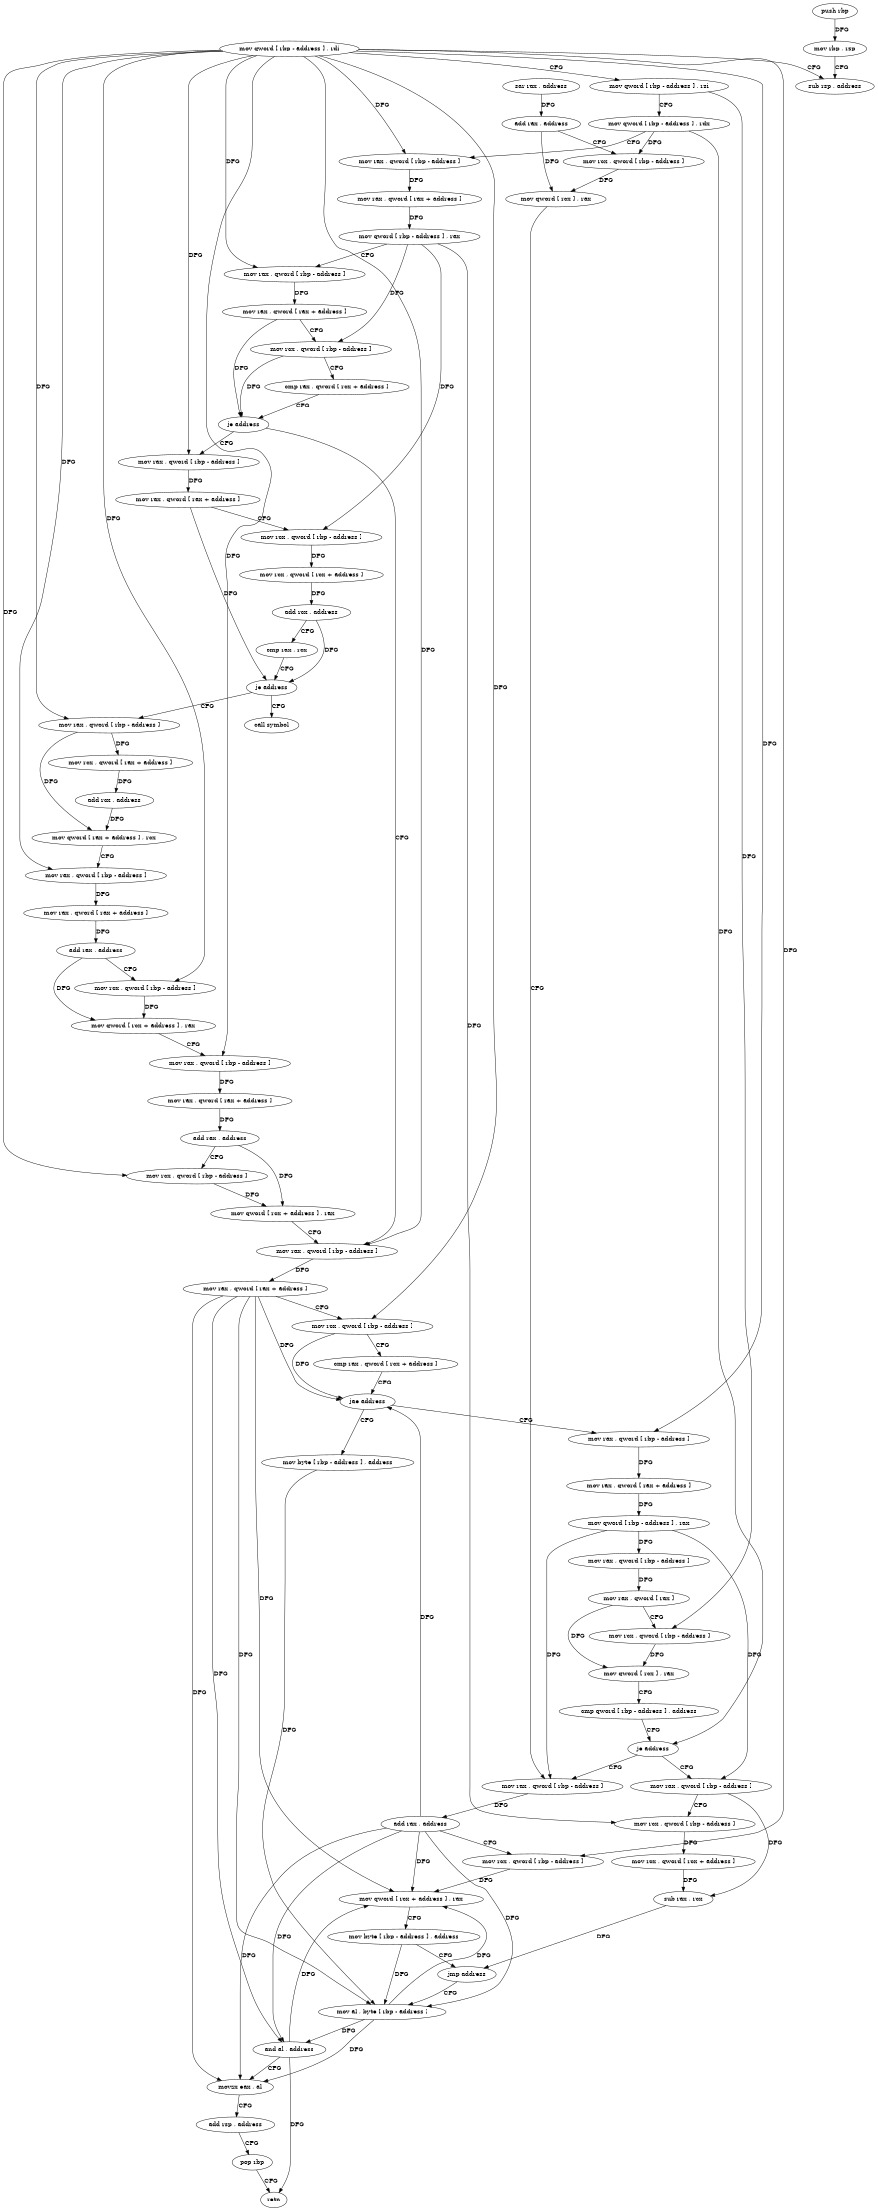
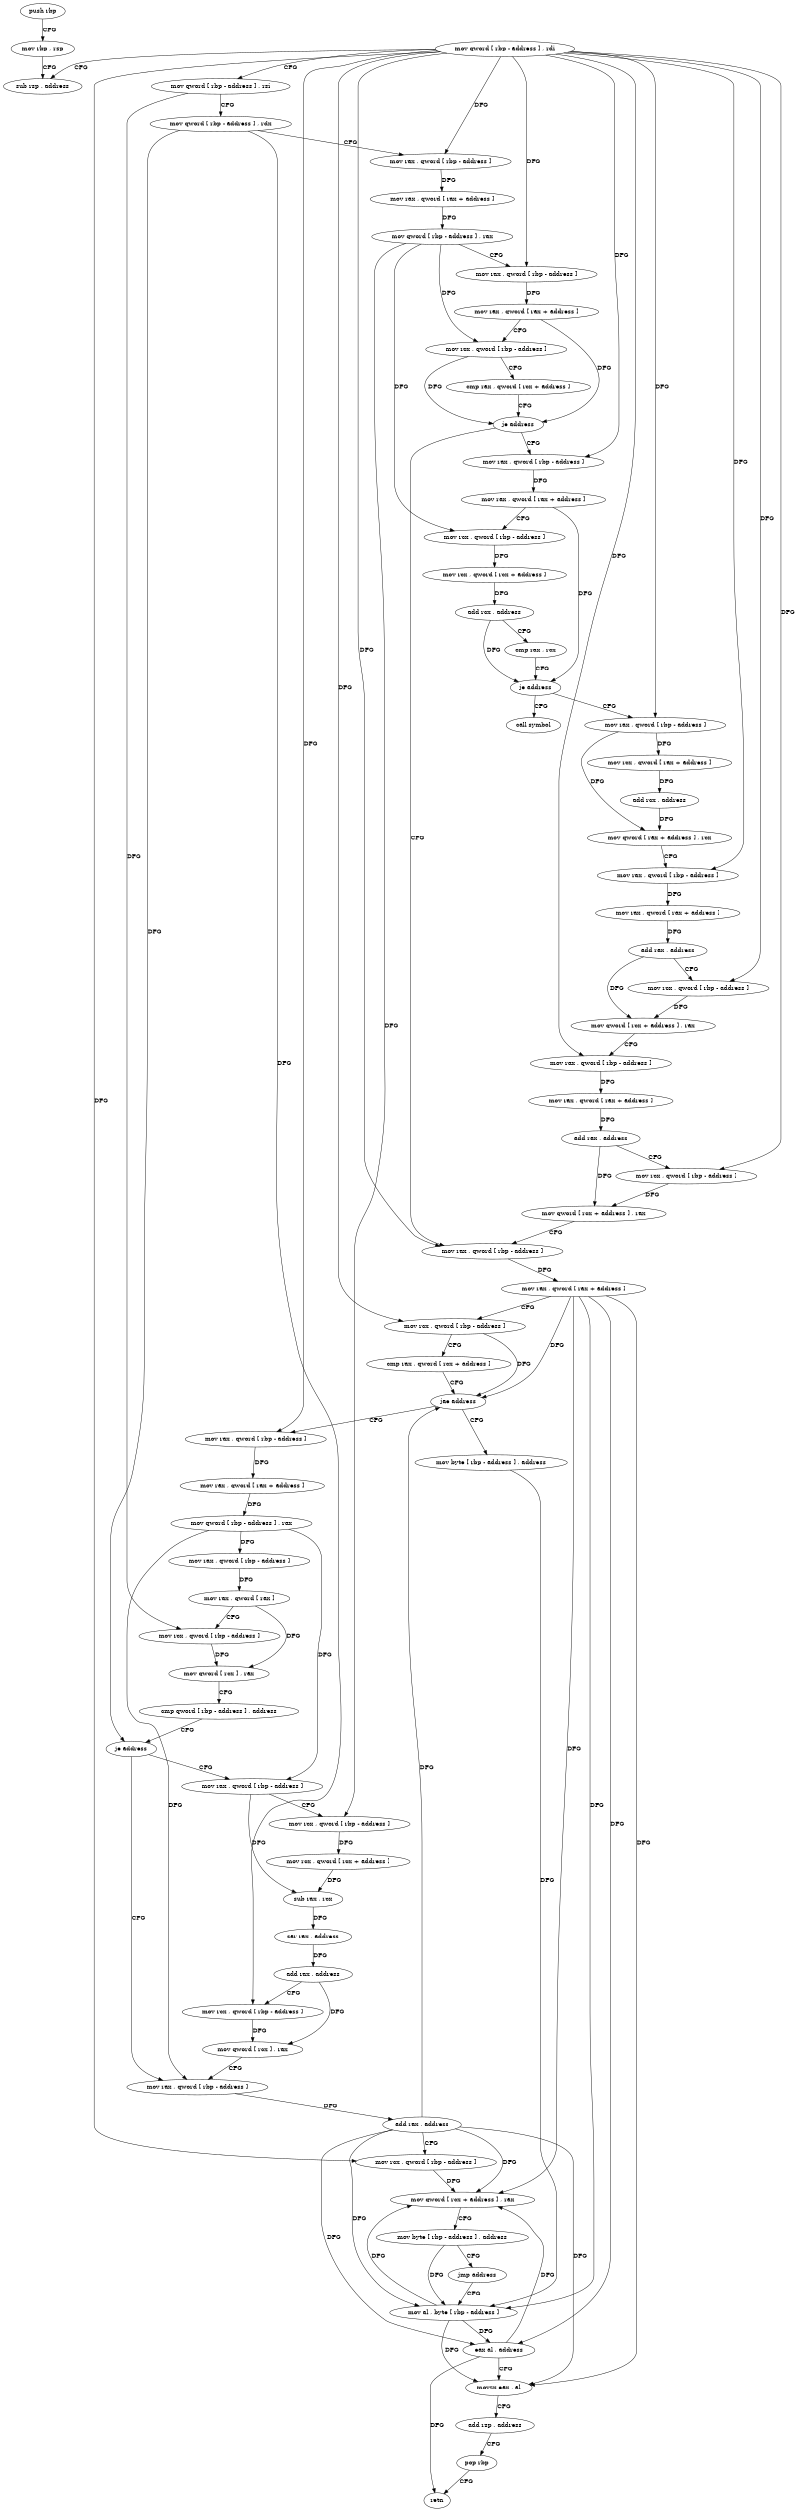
  digraph {
    n1 [label="push rbp"]
    n2 [label="mov rbp , rsp"]
    n3 [label="sub rsp , address"]
    n4 [label="mov qword [ rbp - address ] , rdi"]
    n5 [label="mov qword [ rbp - address ] , rsi"]
    n6 [label="mov rax , qword [ rbp - address ]"]
    n7 [label="mov rax , qword [ rbp - address ]"]
    n8 [label="mov rax , qword [ rbp - address ]"]
    n9 [label="mov rax , qword [ rbp - address ]"]
    n10 [label="mov rcx , qword [ rbp - address ]"]
    n11 [label="mov rax , qword [ rbp - address ]"]
    n12 [label="mov rax , qword [ rbp - address ]"]
    n13 [label="mov rax , qword [ rbp - address ]"]
    n14 [label="mov rcx , qword [ rbp - address ]"]
    n15 [label="mov rax , qword [ rbp - address ]"]
    n16 [label="mov rcx , qword [ rbp - address ]"]
    n17 [label="mov rcx , qword [ rbp - address ]"]
    n18 [label="mov qword [ rbp - address ] , rdx"]
    n19 [label="mov rcx , qword [ rbp - address ]"]
    n20 [label="mov rax , qword [ rax + address ]"]
    n21 [label="mov rax , qword [ rax + address ]"]
    n22 [label="mov rax , qword [ rax + address ]"]
    n23 [label="mov rax , qword [ rax + address ]"]
    n24 [label="jae address"]
    n25 [label="cmp rax , qword [ rcx + address ]"]
    n26 [label="mov rax , qword [ rax + address ]"]
    n27 [label="mov rcx , qword [ rax + address ]"]
    n28 [label="mov qword [ rax + address ] , rcx"]
    n29 [label="mov rax , qword [ rax + address ]"]
    n30 [label="mov qword [ rcx + address ] , rax"]
    n31 [label="mov rax , qword [ rax + address ]"]
    n32 [label="mov qword [ rcx + address ] , rax"]
    n33 [label="mov qword [ rcx + address ] , rax"]
    n34 [label="je address"]
    n35 [label="mov rcx , qword [ rbp - address ]"]
    n36 [label="mov qword [ rcx ] , rax"]
    n37 [label="mov rax , qword [ rbp - address ]"]
    n38 [label="mov rax , qword [ rbp - address ]"]
    n39 [label="mov qword [ rcx ] , rax"]
    n40 [label="mov qword [ rbp - address ] , rax"]
    n41 [label="mov rcx , qword [ rbp - address ]"]
    n42 [label="mov rcx , qword [ rbp - address ]"]
    n43 [label="mov rcx , qword [ rbp - address ]"]
    n44 [label="je address"]
    n45 [label="cmp rax , qword [ rcx + address ]"]
    n46 [label="mov rcx , qword [ rcx + address ]"]
    n47 [label="mov rcx , qword [ rcx + address ]"]
    n48 [label="mov al , byte [ rbp - address ]"]
-   n49 [label="and al , address"]
+   n49 [label="eax al , address"]
    n50 [label="movzx eax , al"]
    n51 [label="je address"]
    n52 [label="mov byte [ rbp - address ] , address"]
    n53 [label="mov byte [ rbp - address ] , address"]
    n54 [label=retn]
    n55 [label="add rsp , address"]
    n56 [label="mov qword [ rbp - address ] , rax"]
    n57 [label="call symbol"]
    n58 [label="add rcx , address"]
    n59 [label="cmp rax , rcx"]
    n60 [label="add rcx , address"]
    n61 [label="mov rax , qword [ rbp - address ]"]
    n62 [label="mov rax , qword [ rax ]"]
    n63 [label="add rax , address"]
    n64 [label="sub rax , rcx"]
    n65 [label="cmp qword [ rbp - address ] , address"]
    n66 [label="sar rax , address"]
    n67 [label="add rax , address"]
    n68 [label="add rax , address"]
    n69 [label="jmp address"]
    n70 [label="add rax , address"]
    n71 [label="pop rbp"]
-   n1 -> n2 [label=DFG]
+   n1 -> n2 [label=CFG]
    n2 -> n3 [label=CFG]
    n4 -> n3 [label=CFG]
    n4 -> n5 [label=CFG]
    n4 -> n6 [label=DFG]
    n4 -> n7 [label=DFG]
    n4 -> n8 [label=DFG]
    n4 -> n9 [label=DFG]
    n4 -> n10 [label=DFG]
    n4 -> n11 [label=DFG]
    n4 -> n12 [label=DFG]
    n4 -> n13 [label=DFG]
    n4 -> n14 [label=DFG]
    n4 -> n15 [label=DFG]
    n4 -> n16 [label=DFG]
    n4 -> n17 [label=DFG]
    n5 -> n18 [label=CFG]
    n5 -> n19 [label=DFG]
    n6 -> n20 [label=DFG]
    n7 -> n21 [label=DFG]
    n8 -> n22 [label=DFG]
    n9 -> n23 [label=DFG]
    n10 -> n24 [label=DFG]
    n10 -> n25 [label=CFG]
    n11 -> n26 [label=DFG]
    n12 -> n27 [label=DFG]
    n12 -> n28 [label=DFG]
    n13 -> n29 [label=DFG]
    n14 -> n30 [label=DFG]
    n15 -> n31 [label=DFG]
    n16 -> n32 [label=DFG]
    n17 -> n33 [label=DFG]
    n18 -> n6 [label=CFG]
    n18 -> n34 [label=DFG]
    n18 -> n35 [label=DFG]
    n19 -> n36 [label=DFG]
    n20 -> n40 [label=DFG]
    n21 -> n41 [label=CFG]
    n21 -> n44 [label=DFG]
    n22 -> n10 [label=CFG]
    n22 -> n24 [label=DFG]
    n22 -> n33 [label=DFG]
    n22 -> n48 [label=DFG]
    n22 -> n49 [label=DFG]
    n22 -> n50 [label=DFG]
    n23 -> n42 [label=CFG]
    n23 -> n51 [label=DFG]
    n24 -> n11 [label=CFG]
    n24 -> n52 [label=CFG]
    n25 -> n24 [label=CFG]
    n26 -> n56 [label=DFG]
    n27 -> n60 [label=DFG]
    n28 -> n13 [label=CFG]
    n29 -> n67 [label=DFG]
    n30 -> n15 [label=CFG]
    n31 -> n68 [label=DFG]
    n32 -> n8 [label=CFG]
    n33 -> n53 [label=CFG]
    n34 -> n37 [label=CFG]
    n34 -> n38 [label=CFG]
    n35 -> n39 [label=DFG]
    n36 -> n65 [label=CFG]
    n37 -> n63 [label=DFG]
    n38 -> n43 [label=CFG]
    n38 -> n64 [label=DFG]
    n39 -> n37 [label=CFG]
    n40 -> n7 [label=CFG]
    n40 -> n41 [label=DFG]
    n40 -> n42 [label=DFG]
    n40 -> n43 [label=DFG]
    n41 -> n44 [label=DFG]
    n41 -> n45 [label=CFG]
    n42 -> n46 [label=DFG]
    n43 -> n47 [label=DFG]
    n44 -> n8 [label=CFG]
    n44 -> n9 [label=CFG]
    n45 -> n44 [label=CFG]
    n46 -> n58 [label=DFG]
    n47 -> n64 [label=DFG]
    n48 -> n33 [label=DFG]
    n48 -> n49 [label=DFG]
    n48 -> n50 [label=DFG]
    n49 -> n33 [label=DFG]
    n49 -> n50 [label=CFG]
    n49 -> n54 [label=DFG]
    n50 -> n55 [label=CFG]
    n51 -> n12 [label=CFG]
    n51 -> n57 [label=CFG]
    n52 -> n48 [label=DFG]
    n53 -> n48 [label=DFG]
    n53 -> n69 [label=CFG]
    n55 -> n71 [label=CFG]
    n56 -> n37 [label=DFG]
    n56 -> n38 [label=DFG]
    n56 -> n61 [label=DFG]
    n58 -> n51 [label=DFG]
    n58 -> n59 [label=CFG]
    n59 -> n51 [label=CFG]
    n60 -> n28 [label=DFG]
    n61 -> n62 [label=DFG]
    n62 -> n19 [label=CFG]
    n62 -> n36 [label=DFG]
    n63 -> n17 [label=CFG]
    n63 -> n24 [label=DFG]
    n63 -> n33 [label=DFG]
    n63 -> n48 [label=DFG]
    n63 -> n49 [label=DFG]
    n63 -> n50 [label=DFG]
-   n64 -> n69 [label=DFG]
+   n64 -> n66 [label=DFG]
    n65 -> n34 [label=CFG]
    n66 -> n70 [label=DFG]
    n67 -> n14 [label=CFG]
    n67 -> n30 [label=DFG]
    n68 -> n16 [label=CFG]
    n68 -> n32 [label=DFG]
    n69 -> n48 [label=CFG]
    n70 -> n35 [label=CFG]
    n70 -> n39 [label=DFG]
    n71 -> n54 [label=CFG]
  }
